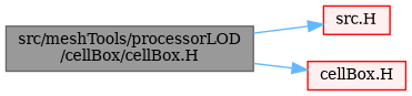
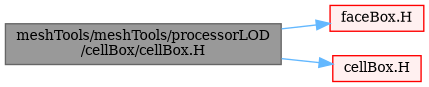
  digraph {
    fontname="DejaVu Serif"
    rankdir=LR
    node [color=red fillcolor="#FFF0F0" fontname="DejaVu Serif" fontsize=10 shape=box style=filled]
    edge [color=steelblue1 fontname="DejaVu Serif" fontsize=10 labelfontname=Helvetica labelfontsize=10 style=solid]
-   n1 [color=gray40 fillcolor=grey60 fontcolor=black height=0.2 label="src/meshTools/processorLOD\l/cellBox/cellBox.H" width=0.4]
-   n2 [height=0.2 label="src.H" width=0.4]
+   n1 [color=gray40 fillcolor=grey60 fontcolor=black height=0.2 label="meshTools/meshTools/processorLOD\l/cellBox/cellBox.H" width=0.4]
+   n2 [height=0.2 label="faceBox.H" width=0.4]
    n3 [height=0.2 label="cellBox.H" width=0.4]
    n1 -> n2
    n1 -> n3
  }
